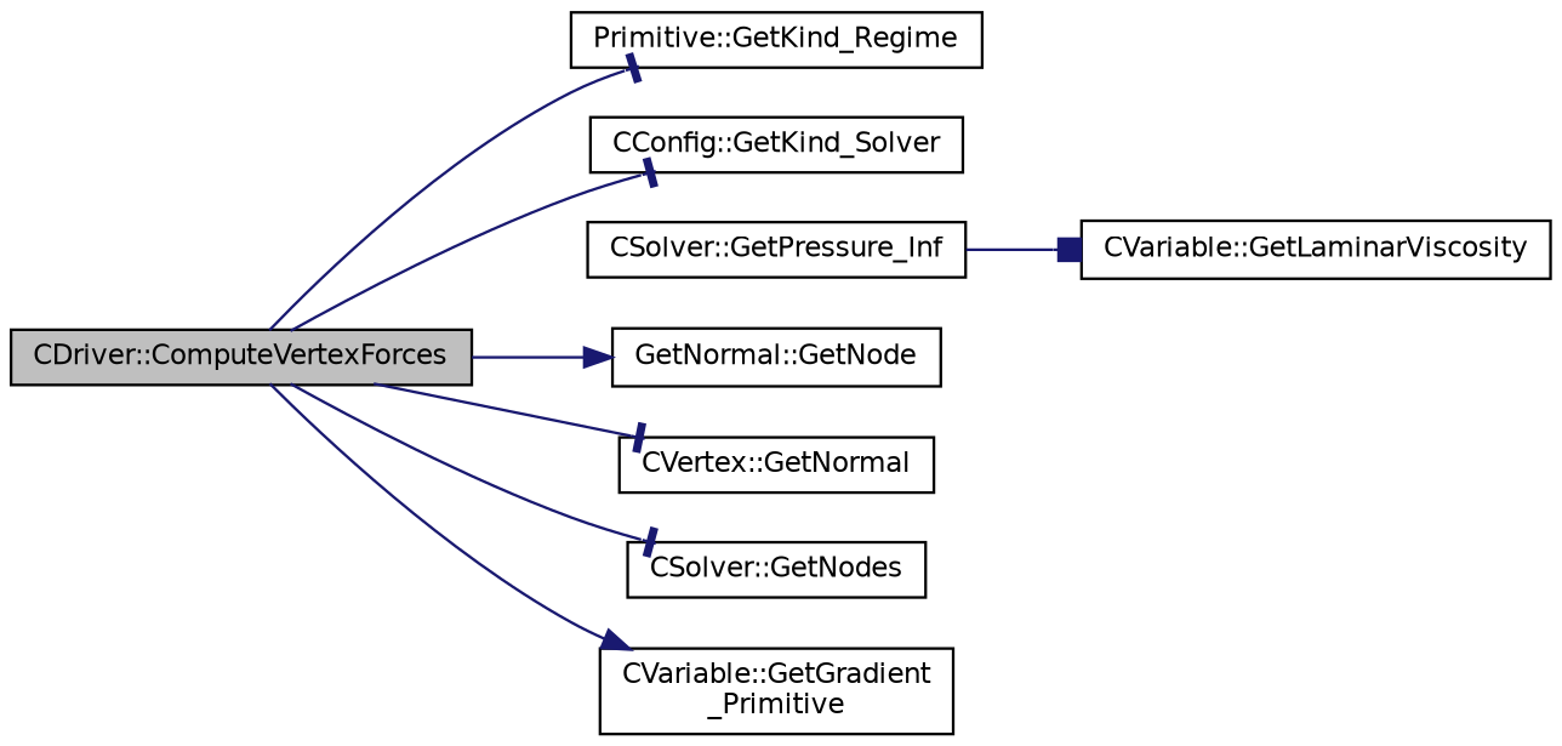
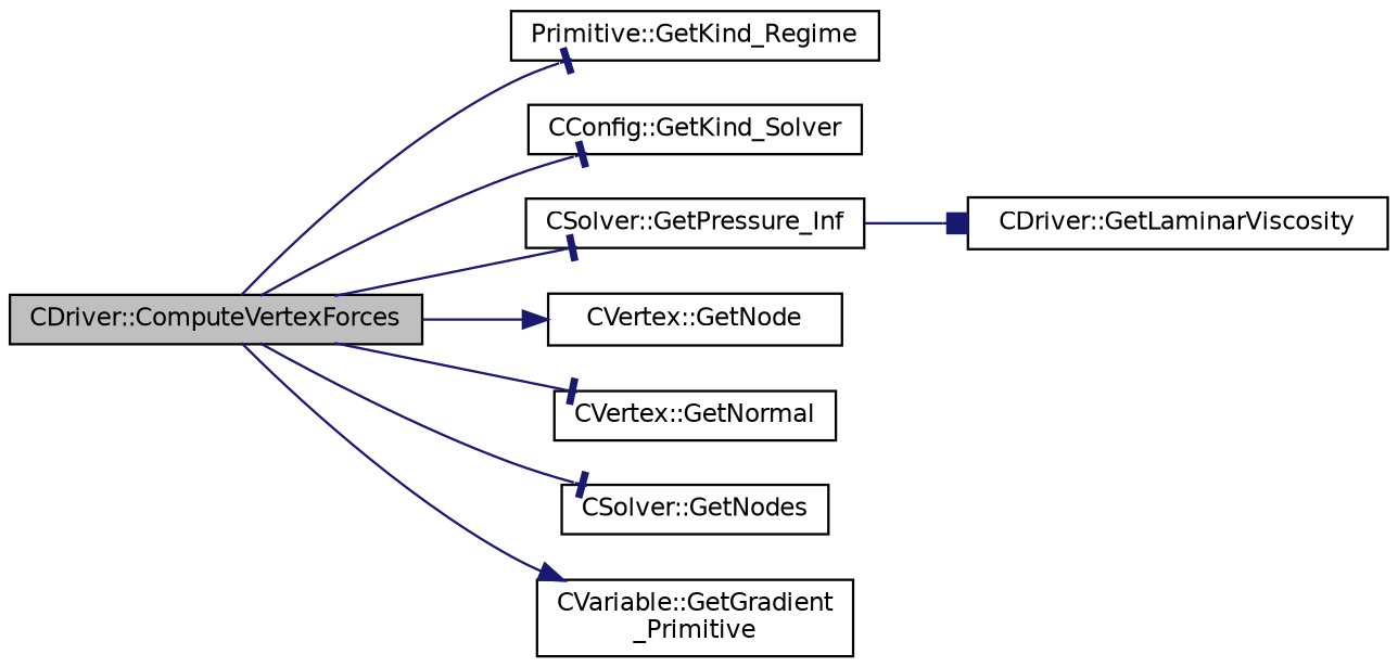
  digraph {
    rankdir=LR
    node [color=black fillcolor=white fontname=Helvetica fontsize=10 shape=record style=filled]
    edge [arrowhead=tee color=midnightblue fontname=Helvetica fontsize=10 labelfontname=Helvetica labelfontsize=10 style=solid]
    n1 [fillcolor=grey75 fontcolor=black height=0.2 label="CDriver::ComputeVertexForces" width=0.4]
    n2 [height=0.2 label="Primitive::GetKind_Regime" width=0.4]
    n3 [height=0.2 label="CConfig::GetKind_Solver" width=0.4]
    n4 [height=0.2 label="CSolver::GetPressure_Inf" width=0.4]
-   n5 [height=0.2 label="GetNormal::GetNode" width=0.4]
+   n5 [height=0.2 label="CVertex::GetNode" width=0.4]
    n6 [height=0.2 label="CVertex::GetNormal" width=0.4]
    n7 [height=0.2 label="CSolver::GetNodes" width=0.4]
    n8 [height=0.2 label="CVariable::GetGradient\l_Primitive" width=0.4]
-   n9 [height=0.2 label="CVariable::GetLaminarViscosity" width=0.4]
+   n9 [height=0.2 label="CDriver::GetLaminarViscosity" width=0.4]
    n1 -> n2
    n1 -> n3
+   n1 -> n4
    n1 -> n5 [arrowhead=normal]
    n1 -> n6
    n1 -> n7
    n1 -> n8 [arrowhead=normal]
    n4 -> n9 [arrowhead=box]
  }
